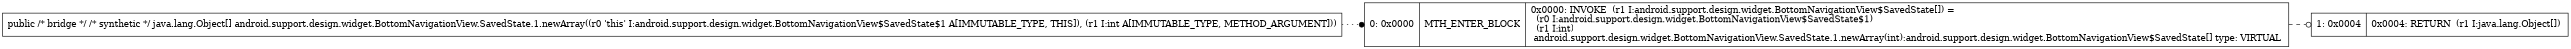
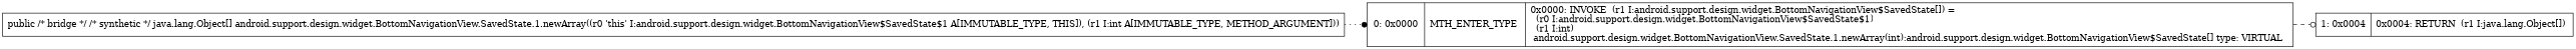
  digraph {
    rankdir=LR
    node [shape=record]
-   n1 [label="{0\:\ 0x0000|MTH_ENTER_BLOCK\l|0x0000: INVOKE  (r1 I:android.support.design.widget.BottomNavigationView$SavedState[]) = \l  (r0 I:android.support.design.widget.BottomNavigationView$SavedState$1)\l  (r1 I:int)\l android.support.design.widget.BottomNavigationView.SavedState.1.newArray(int):android.support.design.widget.BottomNavigationView$SavedState[] type: VIRTUAL \l}"]
+   n1 [label="{0\:\ 0x0000|MTH_ENTER_TYPE\l|0x0000: INVOKE  (r1 I:android.support.design.widget.BottomNavigationView$SavedState[]) = \l  (r0 I:android.support.design.widget.BottomNavigationView$SavedState$1)\l  (r1 I:int)\l android.support.design.widget.BottomNavigationView.SavedState.1.newArray(int):android.support.design.widget.BottomNavigationView$SavedState[] type: VIRTUAL \l}"]
    n2 [label="{1\:\ 0x0004|0x0004: RETURN  (r1 I:java.lang.Object[]) \l}"]
    n3 [label="{public \/* bridge *\/ \/* synthetic *\/ java.lang.Object[] android.support.design.widget.BottomNavigationView.SavedState.1.newArray((r0 'this' I:android.support.design.widget.BottomNavigationView$SavedState$1 A[IMMUTABLE_TYPE, THIS]), (r1 I:int A[IMMUTABLE_TYPE, METHOD_ARGUMENT])) }"]
    n1 -> n2 [style=dashed arrowhead=odot]
    n3 -> n1 [style=dotted arrowhead=dot]
  }
